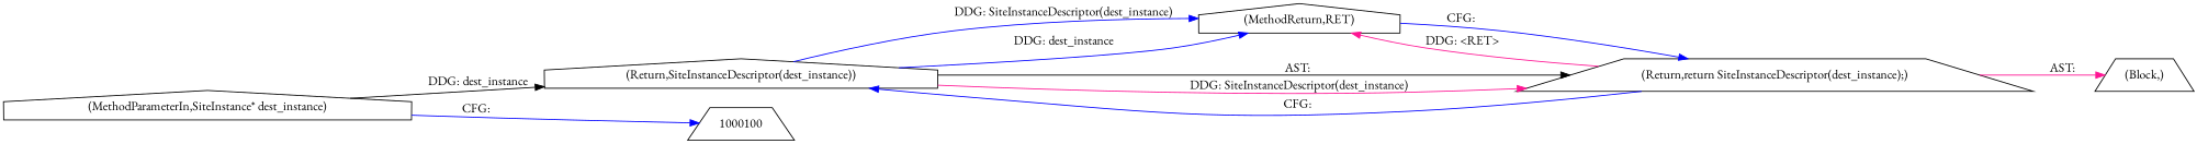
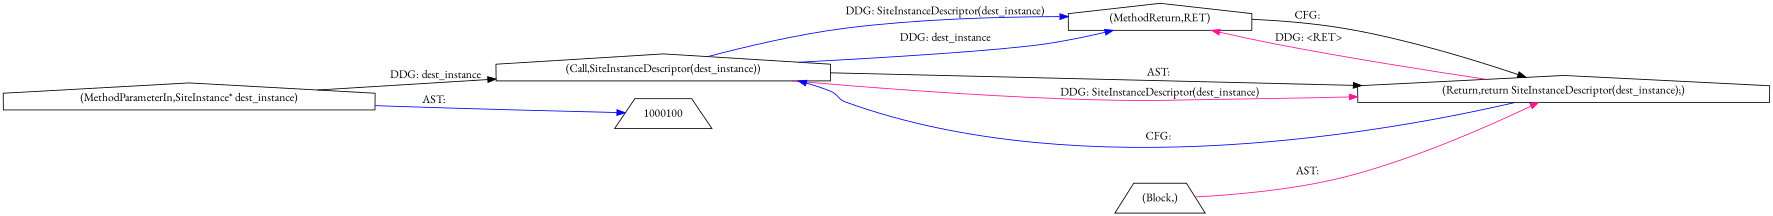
  digraph {
    fontname="EB Garamond"
    rankdir=LR
    node [fontname="EB Garamond" shape=house]
    edge [color=blue fontname="EB Garamond"]
    n1 [label="(MethodParameterIn,SiteInstance* dest_instance)"]
-   n2 [label="(Return,SiteInstanceDescriptor(dest_instance))"]
+   n2 [label="(Call,SiteInstanceDescriptor(dest_instance))"]
    1000100 [shape=trapezium]
    n4 [label="(MethodReturn,RET)"]
-   n5 [label="(Return,return SiteInstanceDescriptor(dest_instance);)" shape=trapezium]
+   n5 [label="(Return,return SiteInstanceDescriptor(dest_instance);)"]
    n6 [label="(Block,)" shape=trapezium]
    n1 -> n2 [color=black label="DDG: dest_instance"]
-   n1 -> 1000100 [label="CFG: "]
+   n1 -> 1000100 [label="AST: "]
    n2 -> n4 [label="DDG: SiteInstanceDescriptor(dest_instance)"]
    n2 -> n4 [label="DDG: dest_instance"]
    n2 -> n5 [color=black label="AST: "]
    n2 -> n5 [color=deeppink label="DDG: SiteInstanceDescriptor(dest_instance)"]
-   n4 -> n5 [label="CFG: "]
+   n4 -> n5 [color=black label="CFG: "]
    n5 -> n2 [label="CFG: "]
    n5 -> n4 [color=deeppink label="DDG: <RET>"]
-   n5 -> n6 [color=deeppink label="AST: "]
+   n6 -> n5 [color=deeppink label="AST: "]
  }
